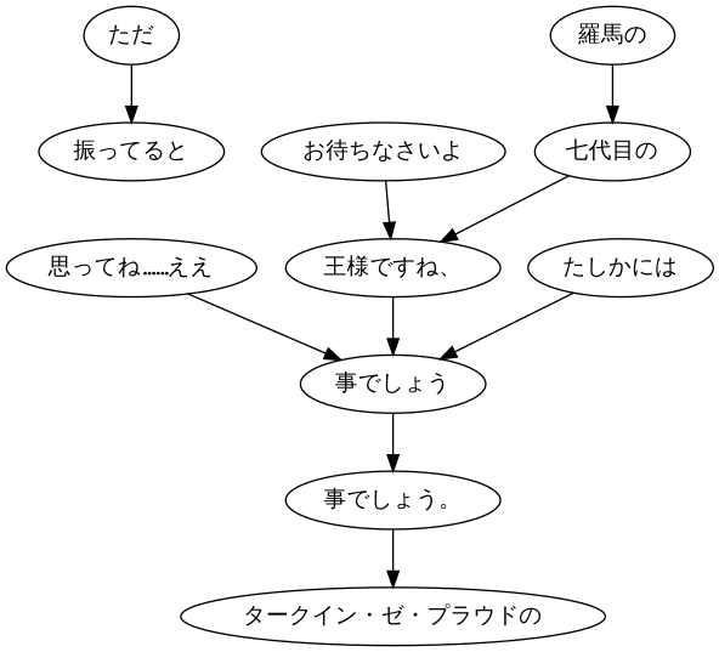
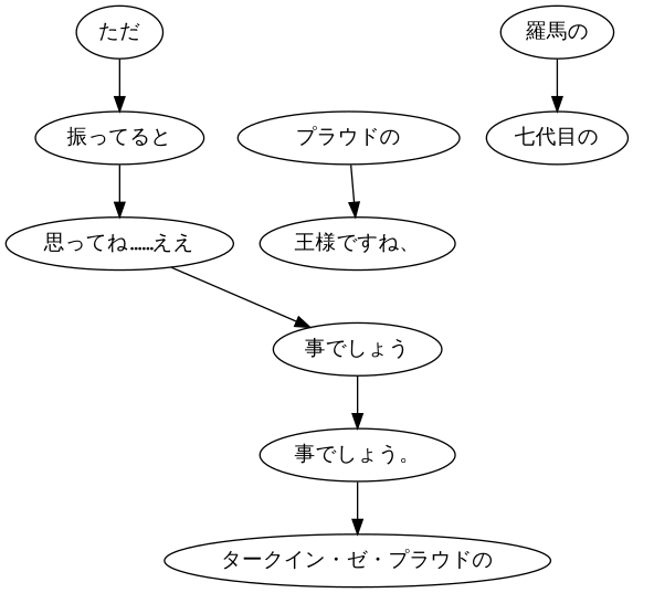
  digraph {
    fontname="Roboto Mono"
    node [fontname="Roboto Mono"]
    edge [fontname="Roboto Mono"]
    n1 [label="ただ"]
    n2 [label="振ってると"]
    n3 [label="思ってね……ええ"]
    n4 [label="事でしょう"]
    n5 [label="事でしょう。"]
-   n6 [label="お待ちなさいよ"]
+   n6 [label="プラウドの"]
    n7 [label="王様ですね、"]
    n8 [label="羅馬の"]
    n9 [label="七代目の"]
-   n10 [label="たしかには"]
    n11 [label="タークイン・ゼ・プラウドの"]
    n1 -> n2
+   n2 -> n3
    n3 -> n4
    n4 -> n5
    n5 -> n11
    n6 -> n7
-   n7 -> n4
    n8 -> n9
-   n9 -> n7
-   n10 -> n4
  }
